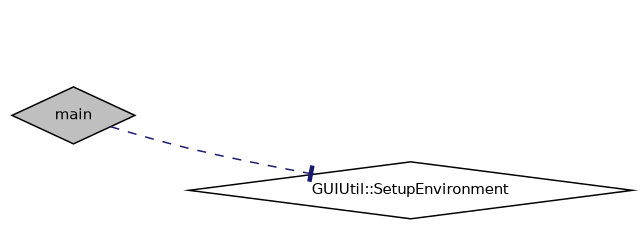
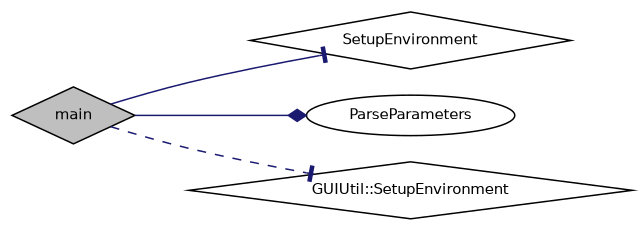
  digraph {
    rankdir=LR
    node [color=black fillcolor=white fontname=Helvetica fontsize=10 shape=diamond style=filled]
    edge [arrowhead=tee color=midnightblue fontname=Helvetica fontsize=10 labelfontname=Helvetica labelfontsize=10 style=solid]
    n1 [fillcolor=grey75 fontcolor=black height=0.2 label=main width=0.4]
+   n2 [height=0.2 label=SetupEnvironment width=0.4]
+   n3 [height=0.2 label=ParseParameters shape=ellipse width=0.4]
    n4 [height=0.2 label="GUIUtil::SetupEnvironment" width=0.4]
+   n1 -> n2
+   n1 -> n3 [arrowhead=diamond]
    n1 -> n4 [style=dashed]
  }
